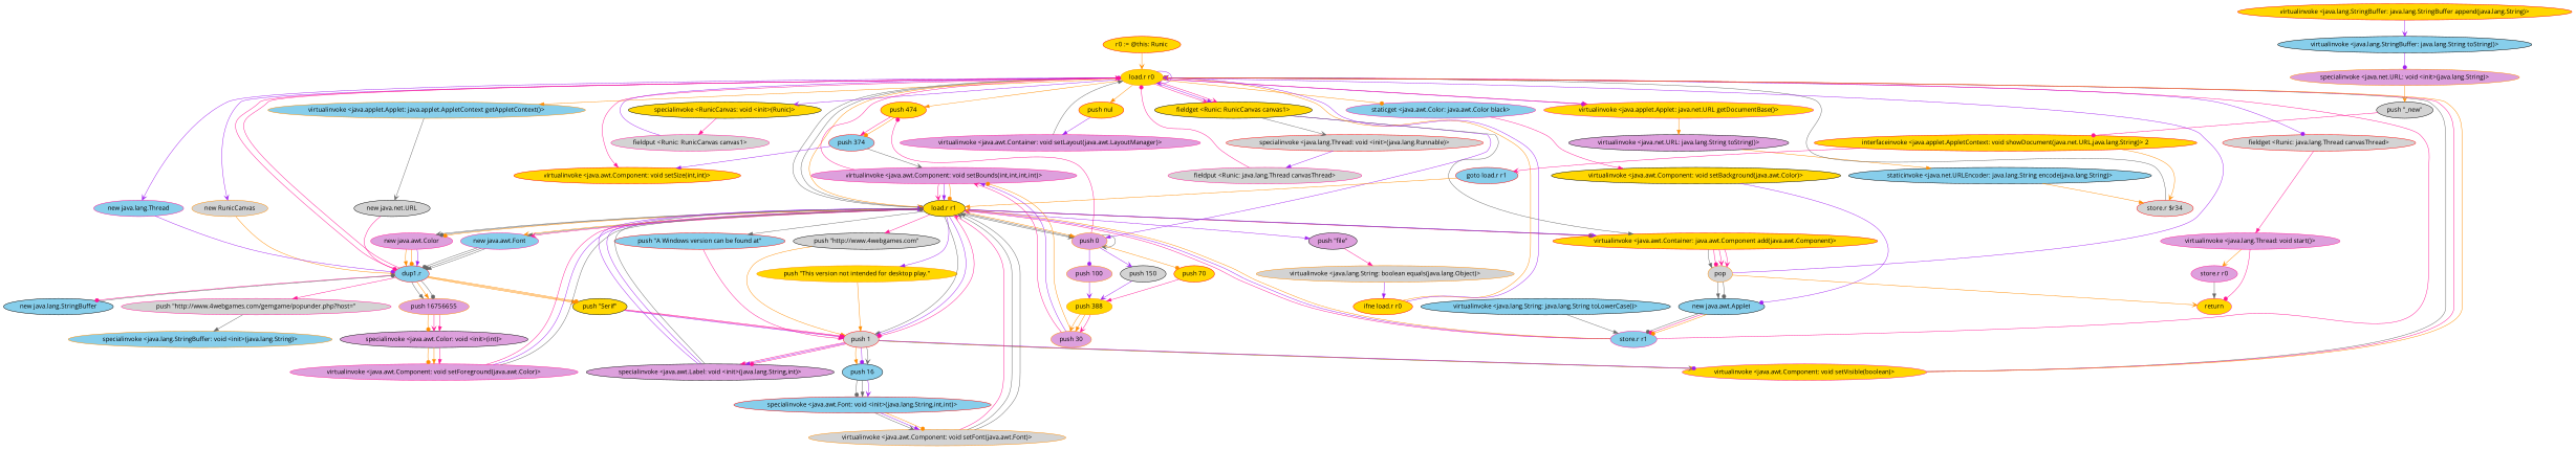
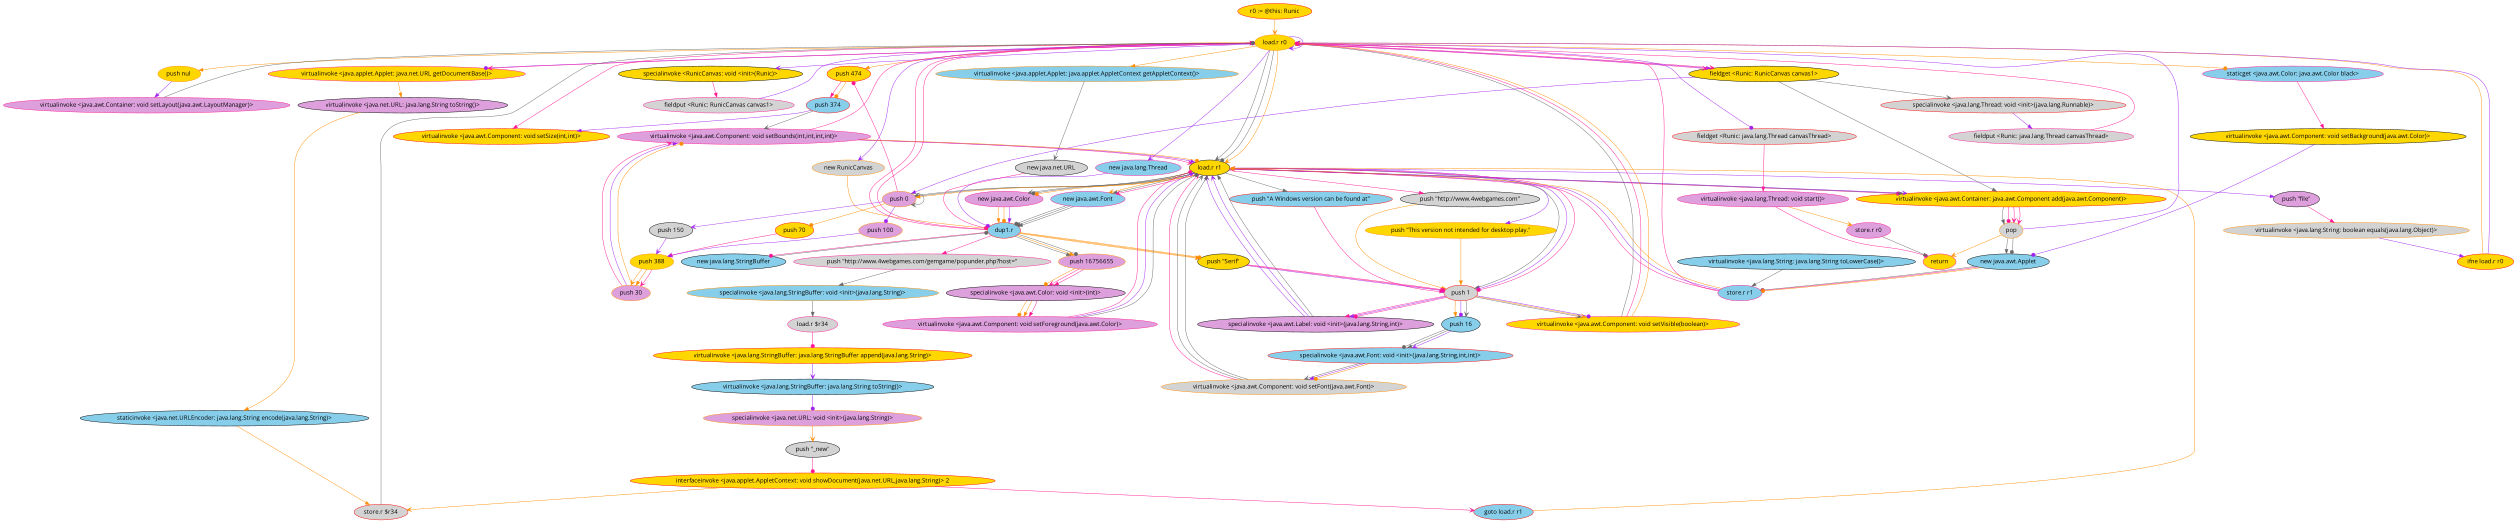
  digraph {
    fontname="Open Sans"
    node [color=black fillcolor=gold fontname="Open Sans" style=filled]
    edge [arrowhead=normal color=deeppink fontname="Open Sans"]
    "r0 := @this: Runic" [color=red]
    "load.r r0" [color=darkorange]
-   "push null" [color=red]
+   "push null" [color=darkorange]
    "push 474" [color=red]
    "virtualinvoke <java.applet.Applet: java.net.URL getDocumentBase()>" [color=deeppink]
    "virtualinvoke <java.applet.Applet: java.applet.AppletContext getAppletContext()>" [color=darkorange fillcolor=skyblue]
    "load.r r1"
    "new RunicCanvas" [color=darkorange fillcolor=lightgrey]
    "specialinvoke <RunicCanvas: void <init>(Runic)>"
    "fieldget <Runic: RunicCanvas canvas1>"
    "new java.lang.Thread" [color=deeppink fillcolor=skyblue]
    "fieldget <Runic: java.lang.Thread canvasThread>" [color=red fillcolor=lightgrey]
    "staticget <java.awt.Color: java.awt.Color black>" [color=deeppink fillcolor=skyblue]
    "virtualinvoke <java.awt.Component: void setSize(int,int)>" [color=red]
    "virtualinvoke <java.awt.Container: void setLayout(java.awt.LayoutManager)>" [color=deeppink fillcolor=plum]
    "push 374" [color=red fillcolor=skyblue]
    "virtualinvoke <java.net.URL: java.lang.String toString()>" [fillcolor=plum]
    "new java.net.URL" [fillcolor=lightgrey]
    "push \"file\"" [fillcolor=plum]
    "push 0" [color=darkorange fillcolor=plum]
    "virtualinvoke <java.awt.Container: java.awt.Component add(java.awt.Component)>" [color=red]
    "push \"This version not intended for desktop play.\"" [color=darkorange]
    "push 1" [color=red fillcolor=lightgrey]
    "new java.awt.Font" [color=deeppink fillcolor=skyblue]
    "new java.awt.Color" [color=deeppink fillcolor=plum]
    "push \"A Windows version can be found at\"" [color=red fillcolor=skyblue]
    "push \"http://www.4webgames.com\"" [fillcolor=lightgrey]
    "dup1.r" [color=red fillcolor=skyblue]
    "fieldput <Runic: RunicCanvas canvas1>" [color=deeppink fillcolor=lightgrey]
    "specialinvoke <java.lang.Thread: void <init>(java.lang.Runnable)>" [color=red fillcolor=lightgrey]
    "virtualinvoke <java.lang.Thread: void start()>" [color=deeppink fillcolor=plum]
    "virtualinvoke <java.awt.Component: void setBackground(java.awt.Color)>"
    "virtualinvoke <java.awt.Component: void setBounds(int,int,int,int)>" [color=deeppink fillcolor=plum]
    "staticinvoke <java.net.URLEncoder: java.lang.String encode(java.lang.String)>" [fillcolor=skyblue]
    "virtualinvoke <java.lang.String: java.lang.String toLowerCase()>" [fillcolor=skyblue]
    "store.r r1" [color=deeppink fillcolor=skyblue]
    "store.r $r34" [color=red fillcolor=lightgrey]
    "new java.lang.StringBuffer" [fillcolor=skyblue]
    "push \"http://www.4webgames.com/gemgame/popunder.php?host=\"" [color=deeppink fillcolor=lightgrey]
    "push \"Serif\""
    "push 16756655" [color=darkorange fillcolor=plum]
    "specialinvoke <java.lang.StringBuffer: void <init>(java.lang.String)>" [color=darkorange fillcolor=skyblue]
    "specialinvoke <java.awt.Color: void <init>(int)>" [fillcolor=plum]
+   "load.r $r34" [color=deeppink fillcolor=lightgrey]
    "virtualinvoke <java.lang.StringBuffer: java.lang.StringBuffer append(java.lang.String)>" [color=red]
    "virtualinvoke <java.lang.StringBuffer: java.lang.String toString()>" [fillcolor=skyblue]
    "specialinvoke <java.net.URL: void <init>(java.lang.String)>" [color=darkorange fillcolor=plum]
    "push \"_new\"" [fillcolor=lightgrey]
    "interfaceinvoke <java.applet.AppletContext: void showDocument(java.net.URL,java.lang.String)> 2" [color=red]
    "goto load.r r1" [color=red fillcolor=skyblue]
    "virtualinvoke <java.lang.String: boolean equals(java.lang.Object)>" [color=darkorange fillcolor=lightgrey]
    "push 70" [color=red]
    "push 100" [color=darkorange fillcolor=plum]
    "push 150" [fillcolor=lightgrey]
    pop [color=darkorange fillcolor=lightgrey]
    "specialinvoke <java.awt.Label: void <init>(java.lang.String,int)>" [fillcolor=plum]
    "push 16" [fillcolor=skyblue]
    "virtualinvoke <java.awt.Component: void setVisible(boolean)>" [color=deeppink]
    "ifne load.r r0" [color=red]
    "fieldput <Runic: java.lang.Thread canvasThread>" [color=deeppink fillcolor=lightgrey]
    "push 388" [color=darkorange]
    return [color=deeppink]
    n63 [fillcolor=skyblue label="new java.awt.Applet"]
    "store.r r0" [color=deeppink fillcolor=plum]
    "specialinvoke <java.awt.Font: void <init>(java.lang.String,int,int)>" [color=red fillcolor=skyblue]
    "push 30" [color=darkorange fillcolor=plum]
    "virtualinvoke <java.awt.Component: void setFont(java.awt.Font)>" [color=darkorange fillcolor=lightgrey]
    "virtualinvoke <java.awt.Component: void setForeground(java.awt.Color)>" [color=deeppink fillcolor=plum]
    "r0 := @this: Runic" -> "load.r r0" [arrowhead=vee color=darkorange]
    "load.r r0" -> "load.r r0" [arrowhead=vee color=purple]
    "load.r r0" -> "push null" [color=darkorange]
    "load.r r0" -> "push 474" [color=darkorange]
    "load.r r0" -> "virtualinvoke <java.applet.Applet: java.net.URL getDocumentBase()>" [arrowhead=dot color=purple]
    "load.r r0" -> "virtualinvoke <java.applet.Applet: java.net.URL getDocumentBase()>" [arrowhead=vee]
    "load.r r0" -> "virtualinvoke <java.applet.Applet: java.applet.AppletContext getAppletContext()>" [color=darkorange]
    "load.r r0" -> "load.r r1" [arrowhead=vee color=gray40]
    "load.r r0" -> "load.r r1" [arrowhead=dot color=gray40]
    "load.r r0" -> "load.r r1" [arrowhead=vee color=darkorange]
    "load.r r0" -> "new RunicCanvas" [arrowhead=vee color=purple]
    "load.r r0" -> "specialinvoke <RunicCanvas: void <init>(Runic)>" [arrowhead=vee color=purple]
    "load.r r0" -> "fieldget <Runic: RunicCanvas canvas1>" [arrowhead=vee]
    "load.r r0" -> "fieldget <Runic: RunicCanvas canvas1>" [color=purple]
    "load.r r0" -> "fieldget <Runic: RunicCanvas canvas1>" [arrowhead=vee]
    "load.r r0" -> "new java.lang.Thread" [arrowhead=vee color=purple]
    "load.r r0" -> "fieldget <Runic: java.lang.Thread canvasThread>" [arrowhead=dot color=purple]
    "load.r r0" -> "staticget <java.awt.Color: java.awt.Color black>" [arrowhead=dot color=darkorange]
    "load.r r0" -> "virtualinvoke <java.awt.Component: void setSize(int,int)>"
    "push null" -> "virtualinvoke <java.awt.Container: void setLayout(java.awt.LayoutManager)>" [color=purple]
    "push 474" -> "push 374"
    "push 474" -> "push 374" [arrowhead=dot color=darkorange]
    "virtualinvoke <java.applet.Applet: java.net.URL getDocumentBase()>" -> "virtualinvoke <java.net.URL: java.lang.String toString()>" [color=darkorange]
    "virtualinvoke <java.applet.Applet: java.applet.AppletContext getAppletContext()>" -> "new java.net.URL" [arrowhead=vee color=gray40]
    "load.r r1" -> "push \"file\"" [color=purple]
    "load.r r1" -> "push 0" [arrowhead=vee color=gray40]
    "load.r r1" -> "push 0" [color=gray40]
    "load.r r1" -> "push 0" [color=darkorange]
    "load.r r1" -> "virtualinvoke <java.awt.Container: java.awt.Component add(java.awt.Component)>" [arrowhead=dot]
    "load.r r1" -> "virtualinvoke <java.awt.Container: java.awt.Component add(java.awt.Component)>" [color=gray40]
    "load.r r1" -> "virtualinvoke <java.awt.Container: java.awt.Component add(java.awt.Component)>" [arrowhead=vee color=purple]
    "load.r r1" -> "push \"This version not intended for desktop play.\"" [color=purple]
    "load.r r1" -> "push 1" [color=gray40]
    "load.r r1" -> "push 1" [arrowhead=vee color=purple]
    "load.r r1" -> "push 1" [arrowhead=dot]
    "load.r r1" -> "new java.awt.Font" [arrowhead=vee color=darkorange]
    "load.r r1" -> "new java.awt.Font" [color=gray40]
    "load.r r1" -> "new java.awt.Font" [arrowhead=vee]
    "load.r r1" -> "new java.awt.Color" [arrowhead=vee color=gray40]
    "load.r r1" -> "new java.awt.Color" [arrowhead=dot color=gray40]
    "load.r r1" -> "new java.awt.Color" [arrowhead=dot color=darkorange]
    "load.r r1" -> "push \"A Windows version can be found at\"" [color=gray40]
    "load.r r1" -> "push \"http://www.4webgames.com\""
    "new RunicCanvas" -> "dup1.r" [arrowhead=dot color=darkorange]
    "specialinvoke <RunicCanvas: void <init>(Runic)>" -> "fieldput <Runic: RunicCanvas canvas1>"
    "fieldget <Runic: RunicCanvas canvas1>" -> "push 0" [color=purple]
    "fieldget <Runic: RunicCanvas canvas1>" -> "virtualinvoke <java.awt.Container: java.awt.Component add(java.awt.Component)>" [color=gray40]
    "fieldget <Runic: RunicCanvas canvas1>" -> "specialinvoke <java.lang.Thread: void <init>(java.lang.Runnable)>" [arrowhead=vee color=gray40]
    "new java.lang.Thread" -> "dup1.r" [arrowhead=dot color=purple]
    "fieldget <Runic: java.lang.Thread canvasThread>" -> "virtualinvoke <java.lang.Thread: void start()>"
    "staticget <java.awt.Color: java.awt.Color black>" -> "virtualinvoke <java.awt.Component: void setBackground(java.awt.Color)>"
    "virtualinvoke <java.awt.Container: void setLayout(java.awt.LayoutManager)>" -> "load.r r0" [color=gray40]
    "push 374" -> "virtualinvoke <java.awt.Component: void setSize(int,int)>" [color=purple]
    "push 374" -> "virtualinvoke <java.awt.Component: void setBounds(int,int,int,int)>" [arrowhead=vee color=gray40]
    "virtualinvoke <java.net.URL: java.lang.String toString()>" -> "staticinvoke <java.net.URLEncoder: java.lang.String encode(java.lang.String)>" [color=darkorange]
    "new java.net.URL" -> "dup1.r" [arrowhead=dot]
    "push \"file\"" -> "virtualinvoke <java.lang.String: boolean equals(java.lang.Object)>"
    "push 0" -> "push 474" [arrowhead=dot]
    "push 0" -> "push 0" [arrowhead=vee color=gray40]
    "push 0" -> "push 70" [arrowhead=dot color=darkorange]
    "push 0" -> "push 100" [arrowhead=dot color=purple]
    "push 0" -> "push 150" [arrowhead=vee color=purple]
    "virtualinvoke <java.awt.Container: java.awt.Component add(java.awt.Component)>" -> pop [color=gray40]
    "virtualinvoke <java.awt.Container: java.awt.Component add(java.awt.Component)>" -> pop [arrowhead=dot]
    "virtualinvoke <java.awt.Container: java.awt.Component add(java.awt.Component)>" -> pop [arrowhead=vee]
    "virtualinvoke <java.awt.Container: java.awt.Component add(java.awt.Component)>" -> pop [arrowhead=vee]
    "push \"This version not intended for desktop play.\"" -> "push 1" [color=darkorange]
    "push 1" -> "specialinvoke <java.awt.Label: void <init>(java.lang.String,int)>"
    "push 1" -> "specialinvoke <java.awt.Label: void <init>(java.lang.String,int)>" [color=purple]
    "push 1" -> "specialinvoke <java.awt.Label: void <init>(java.lang.String,int)>" [arrowhead=dot]
    "push 1" -> "push 16" [color=darkorange]
    "push 1" -> "push 16" [arrowhead=dot color=purple]
    "push 1" -> "push 16" [arrowhead=vee color=gray40]
    "push 1" -> "virtualinvoke <java.awt.Component: void setVisible(boolean)>" [arrowhead=vee color=gray40]
    "push 1" -> "virtualinvoke <java.awt.Component: void setVisible(boolean)>" [arrowhead=vee color=darkorange]
    "push 1" -> "virtualinvoke <java.awt.Component: void setVisible(boolean)>" [arrowhead=dot color=purple]
    "new java.awt.Font" -> "dup1.r" [arrowhead=dot color=gray40]
    "new java.awt.Font" -> "dup1.r" [arrowhead=dot color=gray40]
    "new java.awt.Font" -> "dup1.r" [color=gray40]
    "new java.awt.Color" -> "dup1.r" [color=darkorange]
    "new java.awt.Color" -> "dup1.r" [arrowhead=dot color=darkorange]
    "new java.awt.Color" -> "dup1.r" [color=purple]
    "push \"A Windows version can be found at\"" -> "push 1"
    "push \"http://www.4webgames.com\"" -> "push 1" [color=darkorange]
    "dup1.r" -> "load.r r0" [arrowhead=vee]
    "dup1.r" -> "load.r r0"
    "dup1.r" -> "new java.lang.StringBuffer" [arrowhead=dot]
    "dup1.r" -> "push \"http://www.4webgames.com/gemgame/popunder.php?host=\""
    "dup1.r" -> "push \"Serif\"" [arrowhead=vee color=darkorange]
    "dup1.r" -> "push \"Serif\"" [color=darkorange]
    "dup1.r" -> "push \"Serif\"" [arrowhead=dot color=darkorange]
    "dup1.r" -> "push 16756655" [color=gray40]
    "dup1.r" -> "push 16756655" [color=darkorange]
    "dup1.r" -> "push 16756655" [arrowhead=dot color=gray40]
    "fieldput <Runic: RunicCanvas canvas1>" -> "load.r r0" [arrowhead=dot color=purple]
    "specialinvoke <java.lang.Thread: void <init>(java.lang.Runnable)>" -> "fieldput <Runic: java.lang.Thread canvasThread>" [color=purple]
    "virtualinvoke <java.lang.Thread: void start()>" -> return [arrowhead=dot]
    "virtualinvoke <java.lang.Thread: void start()>" -> "store.r r0" [arrowhead=vee color=darkorange]
    "virtualinvoke <java.awt.Component: void setBackground(java.awt.Color)>" -> n63 [arrowhead=dot color=purple]
    "virtualinvoke <java.awt.Component: void setBounds(int,int,int,int)>" -> "load.r r0" [arrowhead=dot]
    "virtualinvoke <java.awt.Component: void setBounds(int,int,int,int)>" -> "load.r r1" [arrowhead=vee]
    "virtualinvoke <java.awt.Component: void setBounds(int,int,int,int)>" -> "load.r r1" [color=purple]
    "virtualinvoke <java.awt.Component: void setBounds(int,int,int,int)>" -> "load.r r1" [arrowhead=dot color=darkorange]
    "staticinvoke <java.net.URLEncoder: java.lang.String encode(java.lang.String)>" -> "store.r $r34" [color=darkorange]
    "virtualinvoke <java.lang.String: java.lang.String toLowerCase()>" -> "store.r r1" [color=gray40]
    "store.r r1" -> "load.r r0" [arrowhead=vee]
    "store.r r1" -> "load.r r1" [arrowhead=vee]
    "store.r r1" -> "load.r r1" [arrowhead=vee color=purple]
    "store.r r1" -> "load.r r1" [arrowhead=vee color=darkorange]
    "store.r $r34" -> "load.r r0" [arrowhead=dot color=gray40]
    "new java.lang.StringBuffer" -> "dup1.r" [arrowhead=dot color=gray40]
    "push \"http://www.4webgames.com/gemgame/popunder.php?host=\"" -> "specialinvoke <java.lang.StringBuffer: void <init>(java.lang.String)>" [color=gray40]
    "push \"Serif\"" -> "push 1" [arrowhead=dot color=purple]
    "push \"Serif\"" -> "push 1" [arrowhead=dot]
    "push \"Serif\"" -> "push 1"
    "push 16756655" -> "specialinvoke <java.awt.Color: void <init>(int)>" [arrowhead=dot color=darkorange]
    "push 16756655" -> "specialinvoke <java.awt.Color: void <init>(int)>" [arrowhead=vee]
    "push 16756655" -> "specialinvoke <java.awt.Color: void <init>(int)>"
+   "specialinvoke <java.lang.StringBuffer: void <init>(java.lang.String)>" -> "load.r $r34" [color=gray40]
    "specialinvoke <java.awt.Color: void <init>(int)>" -> "virtualinvoke <java.awt.Component: void setForeground(java.awt.Color)>" [arrowhead=dot color=darkorange]
    "specialinvoke <java.awt.Color: void <init>(int)>" -> "virtualinvoke <java.awt.Component: void setForeground(java.awt.Color)>" [color=darkorange]
    "specialinvoke <java.awt.Color: void <init>(int)>" -> "virtualinvoke <java.awt.Component: void setForeground(java.awt.Color)>"
+   "load.r $r34" -> "virtualinvoke <java.lang.StringBuffer: java.lang.StringBuffer append(java.lang.String)>" [arrowhead=dot]
    "virtualinvoke <java.lang.StringBuffer: java.lang.StringBuffer append(java.lang.String)>" -> "virtualinvoke <java.lang.StringBuffer: java.lang.String toString()>" [arrowhead=vee color=purple]
    "virtualinvoke <java.lang.StringBuffer: java.lang.String toString()>" -> "specialinvoke <java.net.URL: void <init>(java.lang.String)>" [arrowhead=dot color=purple]
    "specialinvoke <java.net.URL: void <init>(java.lang.String)>" -> "push \"_new\"" [arrowhead=vee color=darkorange]
    "push \"_new\"" -> "interfaceinvoke <java.applet.AppletContext: void showDocument(java.net.URL,java.lang.String)> 2" [arrowhead=dot]
    "interfaceinvoke <java.applet.AppletContext: void showDocument(java.net.URL,java.lang.String)> 2" -> "store.r $r34" [arrowhead=vee color=darkorange]
    "interfaceinvoke <java.applet.AppletContext: void showDocument(java.net.URL,java.lang.String)> 2" -> "goto load.r r1" [arrowhead=vee]
    "goto load.r r1" -> "load.r r1" [color=darkorange]
    "virtualinvoke <java.lang.String: boolean equals(java.lang.Object)>" -> "ifne load.r r0" [color=purple]
    "push 70" -> "push 388"
    "push 100" -> "push 388" [arrowhead=vee color=purple]
    "push 150" -> "push 388" [arrowhead=vee color=purple]
    pop -> "load.r r0" [arrowhead=vee color=purple]
    pop -> return [arrowhead=vee color=darkorange]
    pop -> n63 [color=gray40]
    pop -> n63 [arrowhead=dot color=gray40]
    "specialinvoke <java.awt.Label: void <init>(java.lang.String,int)>" -> "load.r r1" [arrowhead=vee color=purple]
    "specialinvoke <java.awt.Label: void <init>(java.lang.String,int)>" -> "load.r r1" [arrowhead=vee color=purple]
    "specialinvoke <java.awt.Label: void <init>(java.lang.String,int)>" -> "load.r r1" [color=gray40]
    "push 16" -> "specialinvoke <java.awt.Font: void <init>(java.lang.String,int,int)>" [arrowhead=dot color=gray40]
    "push 16" -> "specialinvoke <java.awt.Font: void <init>(java.lang.String,int,int)>" [color=gray40]
    "push 16" -> "specialinvoke <java.awt.Font: void <init>(java.lang.String,int,int)>" [arrowhead=vee color=purple]
    "virtualinvoke <java.awt.Component: void setVisible(boolean)>" -> "load.r r0" [arrowhead=dot color=gray40]
    "virtualinvoke <java.awt.Component: void setVisible(boolean)>" -> "load.r r0" [arrowhead=vee]
    "virtualinvoke <java.awt.Component: void setVisible(boolean)>" -> "load.r r0" [arrowhead=dot color=darkorange]
    "ifne load.r r0" -> "load.r r0" [color=darkorange]
    "ifne load.r r0" -> "load.r r0" [arrowhead=vee color=purple]
    "fieldput <Runic: java.lang.Thread canvasThread>" -> "load.r r0" [arrowhead=dot]
    "push 388" -> "push 30" [arrowhead=vee color=darkorange]
    "push 388" -> "push 30" [color=darkorange]
    "push 388" -> "push 30" [arrowhead=vee]
    n63 -> "store.r r1" [arrowhead=dot color=gray40]
    n63 -> "store.r r1" [arrowhead=dot]
    n63 -> "store.r r1" [arrowhead=dot color=darkorange]
    "store.r r0" -> return [color=gray40]
    "specialinvoke <java.awt.Font: void <init>(java.lang.String,int,int)>" -> "virtualinvoke <java.awt.Component: void setFont(java.awt.Font)>" [arrowhead=vee color=gray40]
    "specialinvoke <java.awt.Font: void <init>(java.lang.String,int,int)>" -> "virtualinvoke <java.awt.Component: void setFont(java.awt.Font)>" [color=purple]
    "specialinvoke <java.awt.Font: void <init>(java.lang.String,int,int)>" -> "virtualinvoke <java.awt.Component: void setFont(java.awt.Font)>" [arrowhead=dot color=darkorange]
    "push 30" -> "virtualinvoke <java.awt.Component: void setBounds(int,int,int,int)>" [arrowhead=vee]
    "push 30" -> "virtualinvoke <java.awt.Component: void setBounds(int,int,int,int)>" [color=purple]
    "push 30" -> "virtualinvoke <java.awt.Component: void setBounds(int,int,int,int)>" [arrowhead=dot color=darkorange]
    "virtualinvoke <java.awt.Component: void setFont(java.awt.Font)>" -> "load.r r1" [arrowhead=vee]
    "virtualinvoke <java.awt.Component: void setFont(java.awt.Font)>" -> "load.r r1" [arrowhead=vee color=gray40]
    "virtualinvoke <java.awt.Component: void setFont(java.awt.Font)>" -> "load.r r1" [color=gray40]
    "virtualinvoke <java.awt.Component: void setForeground(java.awt.Color)>" -> "load.r r1" [arrowhead=dot]
    "virtualinvoke <java.awt.Component: void setForeground(java.awt.Color)>" -> "load.r r1" [color=purple]
    "virtualinvoke <java.awt.Component: void setForeground(java.awt.Color)>" -> "load.r r1" [arrowhead=dot color=gray40]
  }
